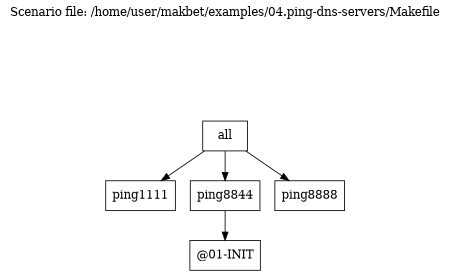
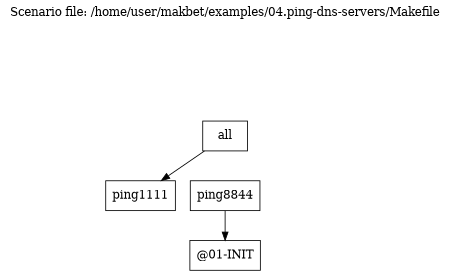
  digraph {
    label="Scenario file: /home/user/makbet/examples/04.ping-dns-servers/Makefile\n\n\n\n"
    labelloc=t
    node [shape=box]
    all
    ping1111
    ping8844
-   ping8888
    "@01-INIT"
    all -> ping1111
-   all -> ping8844
-   all -> ping8888
    ping8844 -> "@01-INIT"
  }
